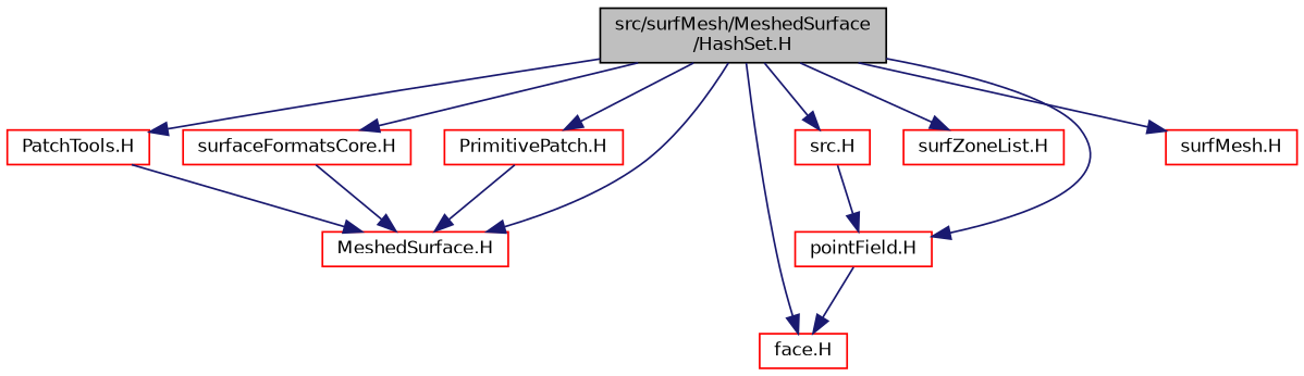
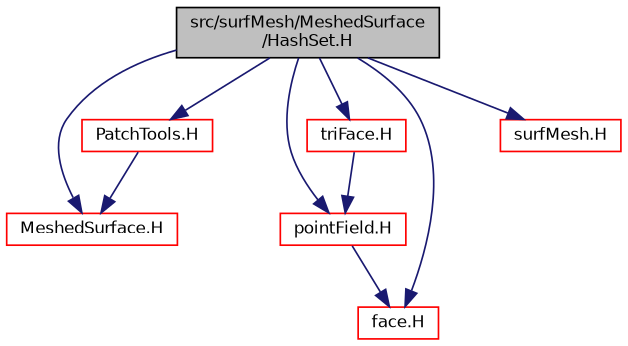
  digraph {
    node [color=red fontname=Helvetica fontsize=10 shape=record]
    edge [color=midnightblue fontname=Helvetica fontsize=10 labelfontname=Helvetica labelfontsize=10 style=solid]
    n1 [color=black fillcolor=grey75 fontcolor=black height=0.2 label="src/surfMesh/MeshedSurface\l/HashSet.H" style=filled width=0.4]
-   n2 [height=0.2 label="PrimitivePatch.H" width=0.4]
    n3 [height=0.2 label="MeshedSurface.H" width=0.4]
    n4 [height=0.2 label="PatchTools.H" width=0.4]
    n5 [height=0.2 label="pointField.H" width=0.4]
    n6 [height=0.2 label="face.H" width=0.4]
-   n7 [height=0.2 label="src.H" width=0.4]
-   n8 [height=0.2 label="surfZoneList.H" width=0.4]
-   n9 [height=0.2 label="surfaceFormatsCore.H" width=0.4]
+   n7 [height=0.2 label="triFace.H" width=0.4]
    n10 [height=0.2 label="surfMesh.H" width=0.4]
-   n1 -> n2
    n1 -> n3
    n1 -> n4
    n1 -> n5
    n1 -> n6
    n1 -> n7
-   n1 -> n8
-   n1 -> n9
    n1 -> n10
-   n2 -> n3
    n4 -> n3
    n5 -> n6
    n7 -> n5
-   n9 -> n3
  }
